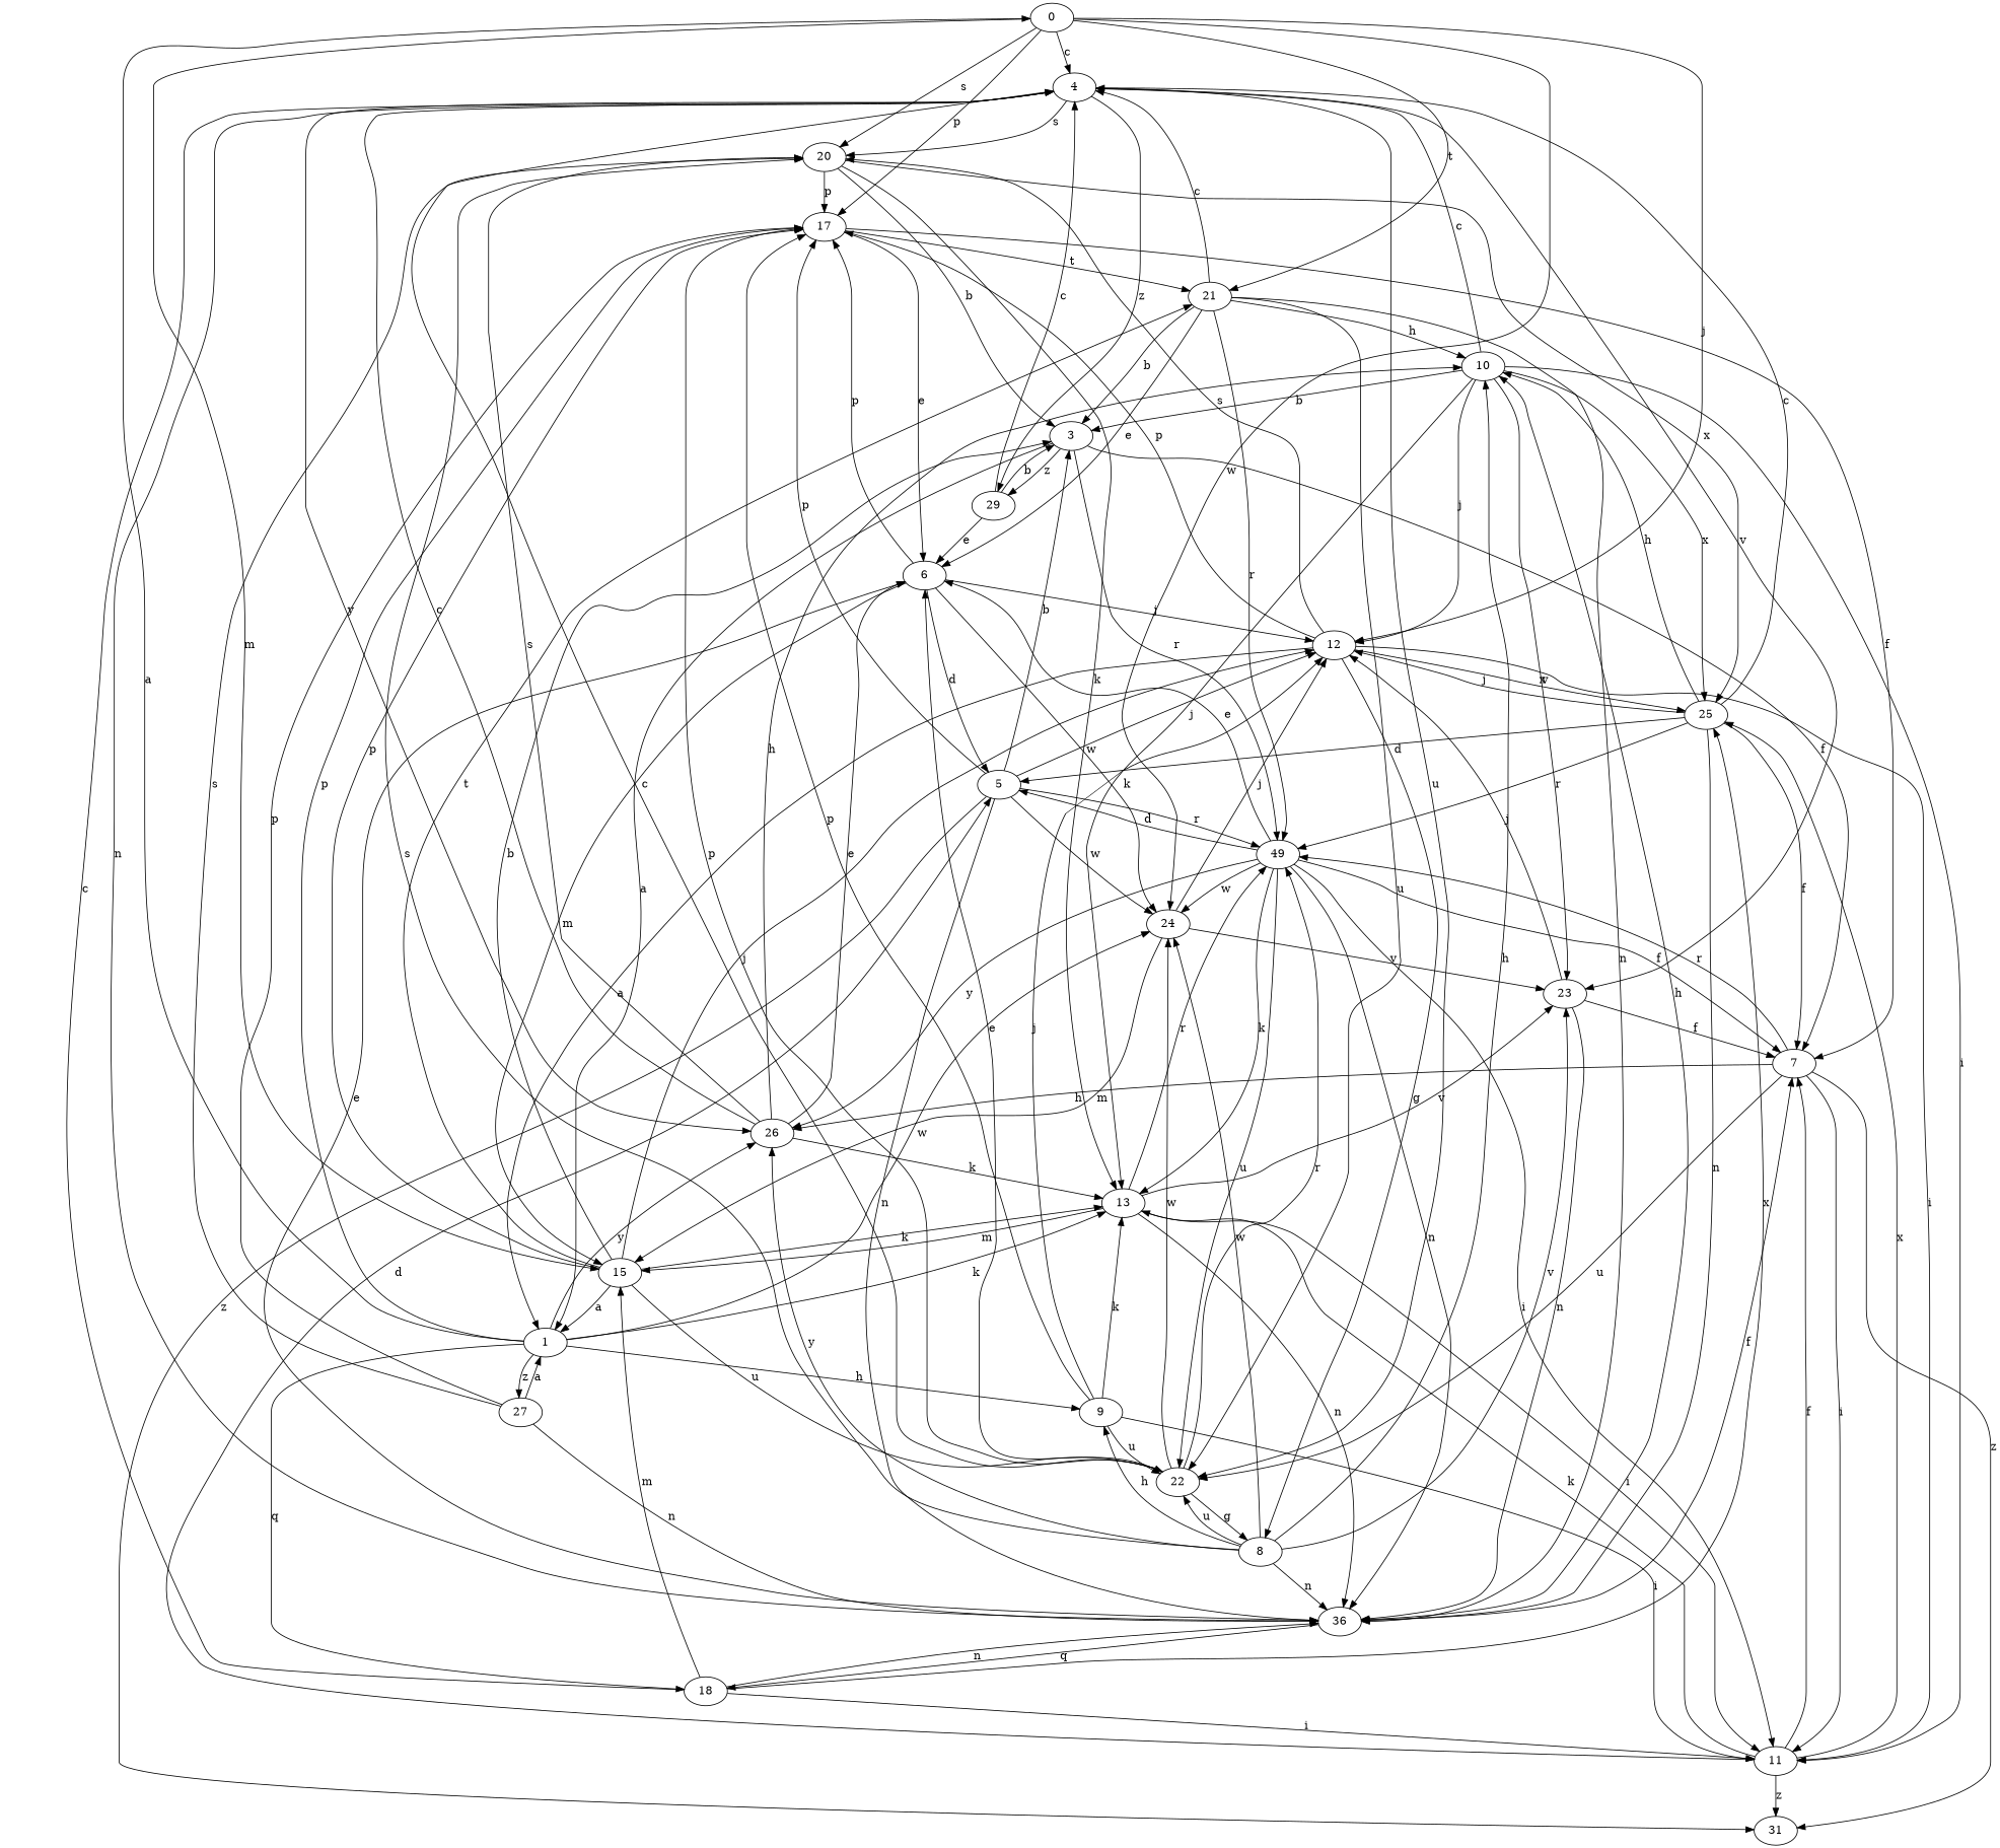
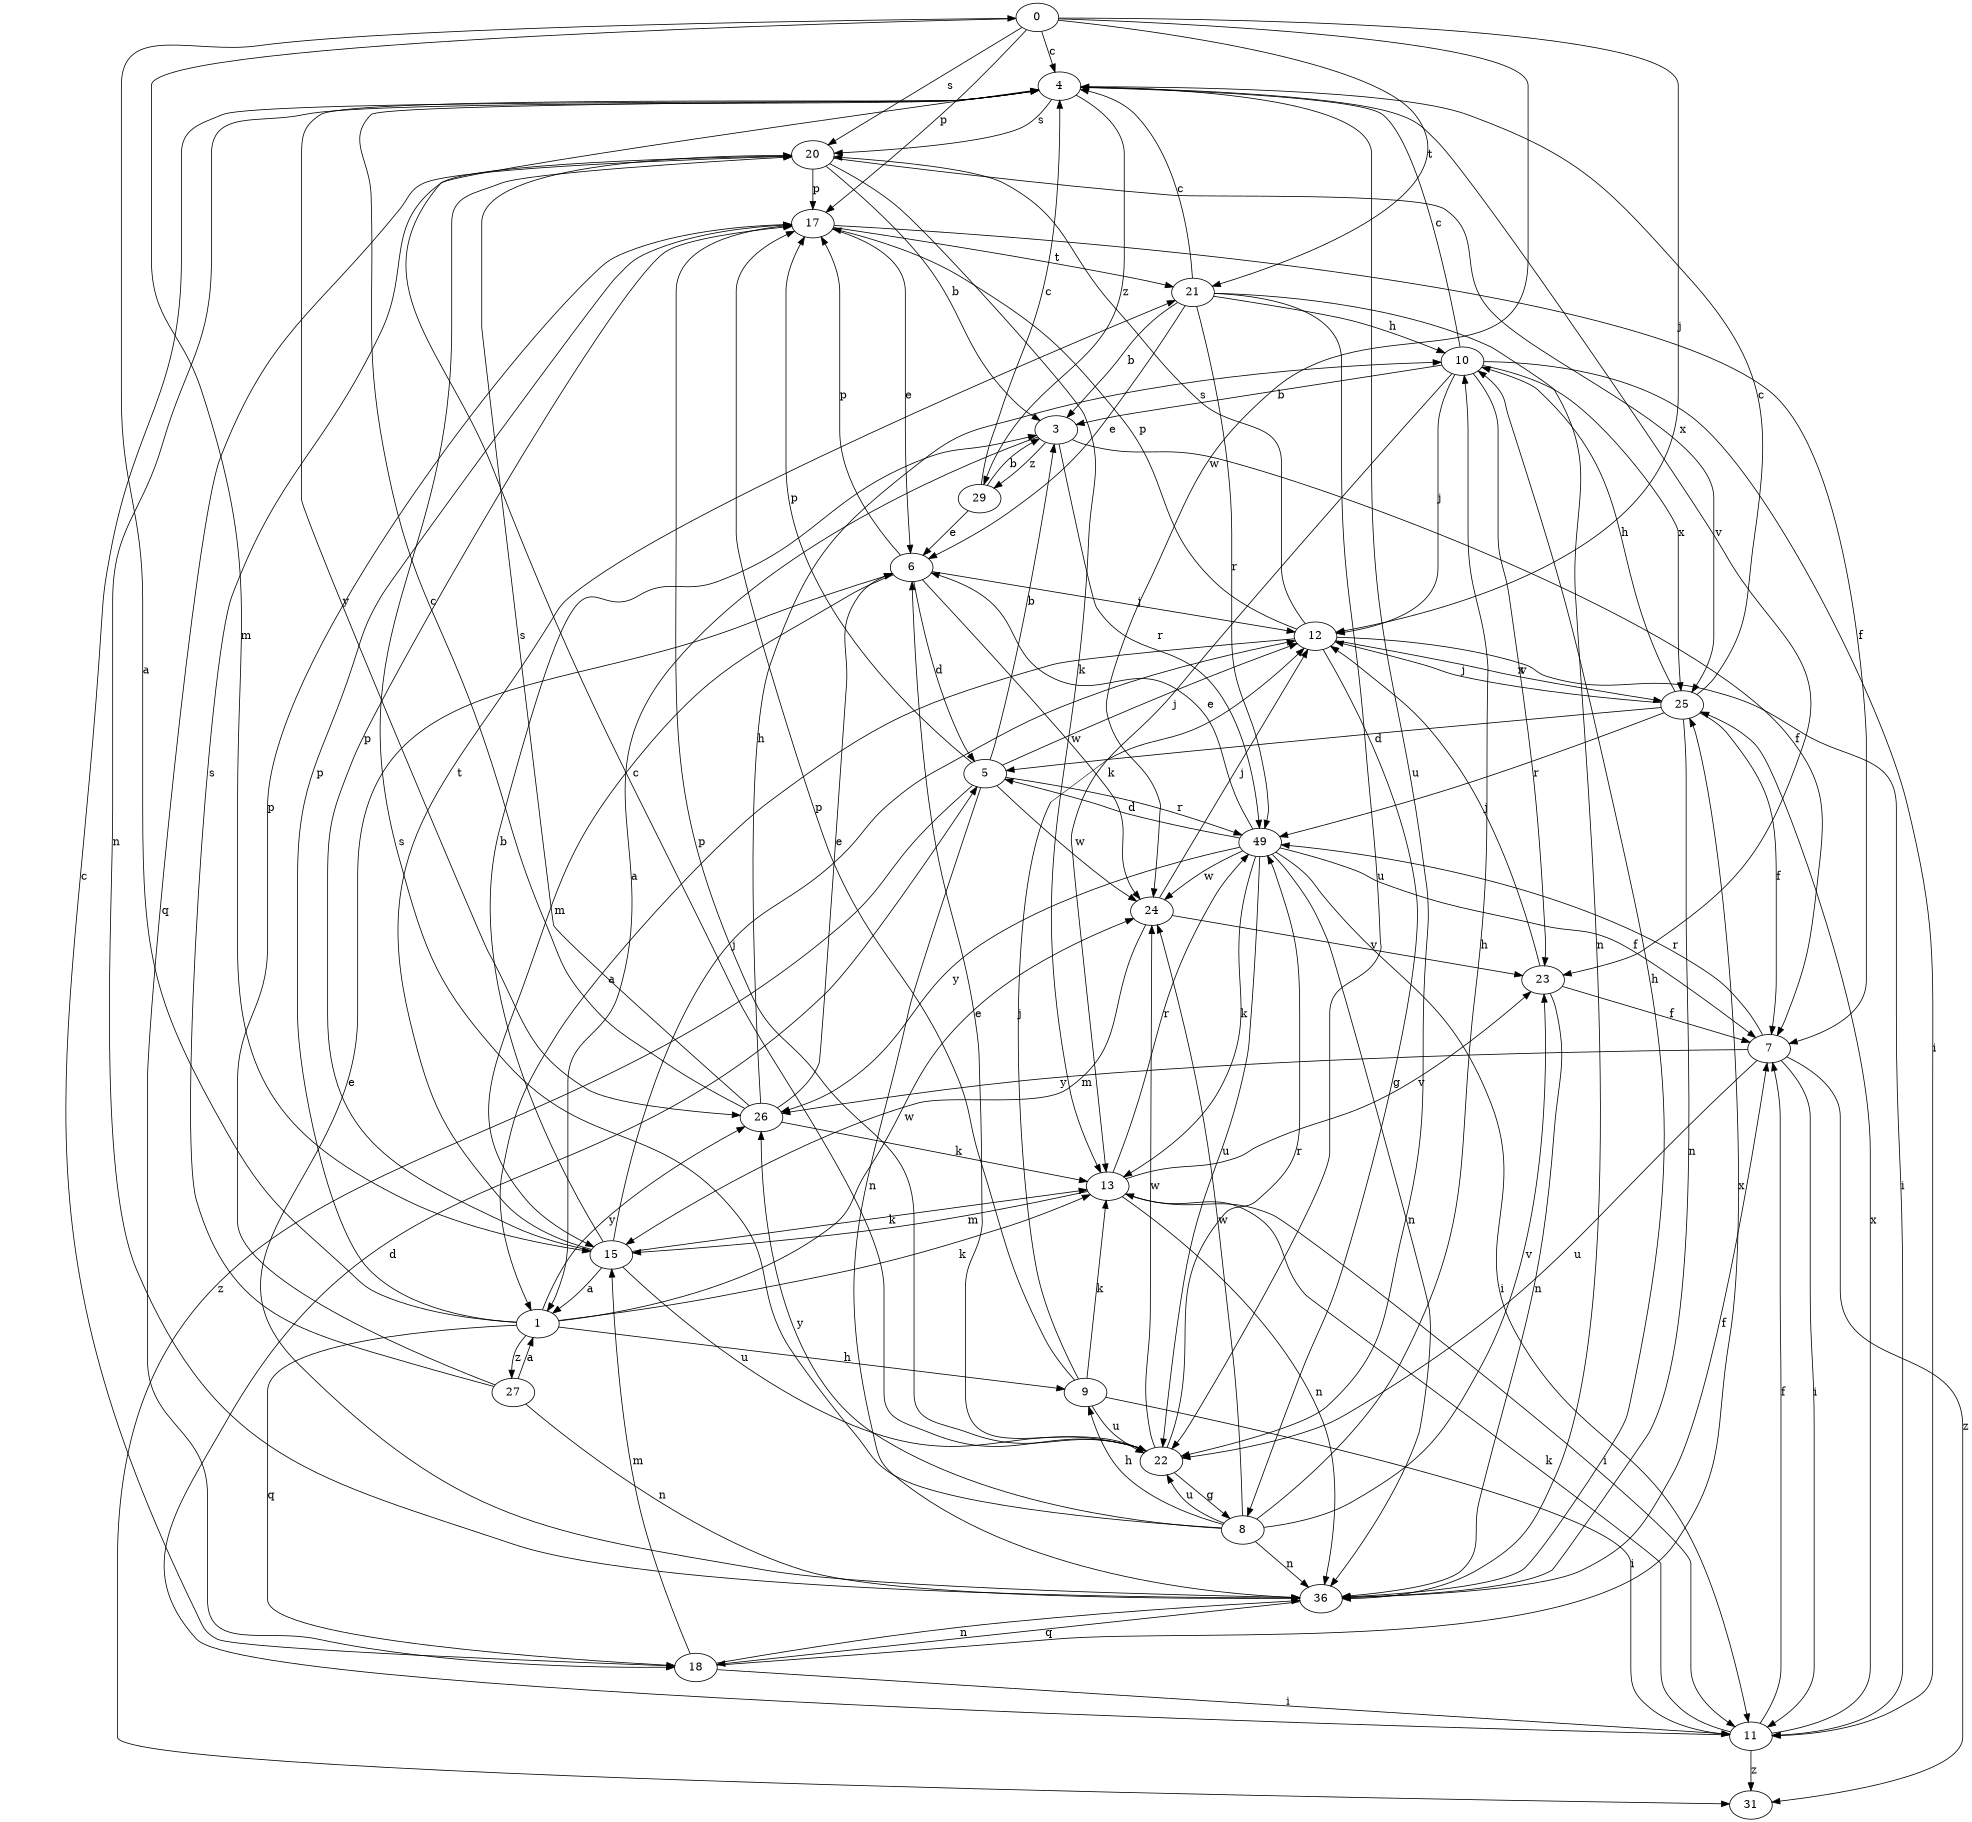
  strict digraph {
    0
    4
    12
    15
    17
    20
    21
    24
    26
    29
    n11 [label=36]
    22
    23
    1
    11
    8
    25
    13
    3
    7
    6
    18
    n23 [label=49]
    10
    9
    27
    31
    5
    0 -> 4 [label=c]
    0 -> 12 [label=j]
    0 -> 15 [label=m]
    0 -> 17 [label=p]
    0 -> 20 [label=s]
    0 -> 21 [label=t]
    0 -> 24 [label=w]
    4 -> 20 [label=s]
    4 -> 26 [label=y]
    4 -> 29 [label=z]
    4 -> n11 [label=n]
    4 -> 22 [label=u]
    4 -> 23 [label=v]
    12 -> 17 [label=p]
    12 -> 20 [label=s]
    12 -> 1 [label=a]
    12 -> 11 [label=i]
    12 -> 8 [label=g]
    12 -> 25 [label=x]
    15 -> 12 [label=j]
    15 -> 17 [label=p]
    15 -> 21 [label=t]
    15 -> 22 [label=u]
    15 -> 1 [label=a]
    15 -> 13 [label=k]
    15 -> 3 [label=b]
    17 -> 21 [label=t]
    17 -> 7 [label=f]
    17 -> 6 [label=e]
    20 -> 17 [label=p]
    20 -> 25 [label=x]
    20 -> 13 [label=k]
    20 -> 3 [label=b]
+   20 -> 18 [label=q]
    21 -> 4 [label=c]
    21 -> n11 [label=n]
    21 -> 22 [label=u]
    21 -> 3 [label=b]
    21 -> 6 [label=e]
    21 -> n23 [label=r]
    21 -> 10 [label=h]
    24 -> 12 [label=j]
    24 -> 15 [label=m]
    24 -> 23 [label=v]
    26 -> 4 [label=c]
    26 -> 20 [label=s]
    26 -> 13 [label=k]
    26 -> 6 [label=e]
    26 -> 10 [label=h]
    29 -> 4 [label=c]
    29 -> 3 [label=b]
    29 -> 6 [label=e]
    n11 -> 7 [label=f]
    n11 -> 6 [label=e]
    n11 -> 18 [label=q]
    n11 -> 10 [label=h]
    22 -> 4 [label=c]
    22 -> 17 [label=p]
    22 -> 24 [label=w]
    22 -> 8 [label=g]
    22 -> 6 [label=e]
    22 -> n23 [label=r]
    23 -> 12 [label=j]
    23 -> n11 [label=n]
    23 -> 7 [label=f]
    1 -> 0 [label=a]
    1 -> 17 [label=p]
    1 -> 24 [label=w]
    1 -> 26 [label=y]
    1 -> 13 [label=k]
    1 -> 18 [label=q]
    1 -> 9 [label=h]
    1 -> 27 [label=z]
    11 -> 25 [label=x]
    11 -> 13 [label=k]
    11 -> 7 [label=f]
    11 -> 31 [label=z]
    11 -> 5 [label=d]
    8 -> 20 [label=s]
    8 -> 24 [label=w]
    8 -> 26 [label=y]
    8 -> n11 [label=n]
    8 -> 22 [label=u]
    8 -> 23 [label=v]
    8 -> 10 [label=h]
    8 -> 9 [label=h]
    25 -> 4 [label=c]
    25 -> 12 [label=j]
    25 -> n11 [label=n]
    25 -> 7 [label=f]
    25 -> n23 [label=r]
    25 -> 10 [label=h]
    25 -> 5 [label=d]
    13 -> 15 [label=m]
    13 -> n11 [label=n]
    13 -> 23 [label=v]
    13 -> 11 [label=i]
    13 -> n23 [label=r]
    3 -> 29 [label=z]
    3 -> 1 [label=a]
    3 -> 7 [label=f]
    3 -> n23 [label=r]
-   7 -> 26 [label=h]
+   7 -> 26 [label=y]
    7 -> 22 [label=u]
    7 -> 11 [label=i]
    7 -> n23 [label=r]
    7 -> 31 [label=z]
    6 -> 12 [label=j]
    6 -> 15 [label=m]
    6 -> 17 [label=p]
    6 -> 24 [label=w]
    6 -> 5 [label=d]
    18 -> 4 [label=c]
    18 -> 15 [label=m]
    18 -> n11 [label=n]
    18 -> 11 [label=i]
    18 -> 25 [label=x]
    n23 -> 24 [label=w]
    n23 -> 26 [label=y]
    n23 -> n11 [label=n]
    n23 -> 22 [label=u]
    n23 -> 11 [label=i]
    n23 -> 13 [label=k]
    n23 -> 7 [label=f]
    n23 -> 6 [label=e]
    n23 -> 5 [label=d]
    10 -> 4 [label=c]
    10 -> 12 [label=j]
    10 -> 23 [label=v]
    10 -> 11 [label=i]
    10 -> 25 [label=x]
    10 -> 13 [label=k]
    10 -> 3 [label=b]
    9 -> 12 [label=j]
    9 -> 17 [label=p]
    9 -> 22 [label=u]
    9 -> 11 [label=i]
    9 -> 13 [label=k]
    27 -> 17 [label=p]
    27 -> 20 [label=s]
    27 -> n11 [label=n]
    27 -> 1 [label=a]
    5 -> 12 [label=j]
    5 -> 17 [label=p]
    5 -> 24 [label=w]
    5 -> n11 [label=n]
    5 -> 3 [label=b]
    5 -> n23 [label=r]
    5 -> 31 [label=z]
  }
